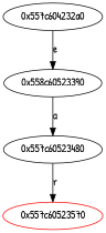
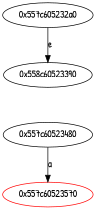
  digraph {
    fontname="Patrick Hand"
    node [fontname="Patrick Hand"]
    edge [fontname="Patrick Hand"]
    n1 [label="0x558c60523390"]
-   "0x557c605232a0" [label="0x557c604232a0"]
+   "0x557c605232a0"
    "0x557c60523480"
    "0x557c60523570" [color=red]
-   n1 -> "0x557c60523480" [label=a]
    "0x557c605232a0" -> n1 [label=e]
-   "0x557c60523480" -> "0x557c60523570" [label=r]
+   "0x557c60523480" -> "0x557c60523570" [label=a]
  }
